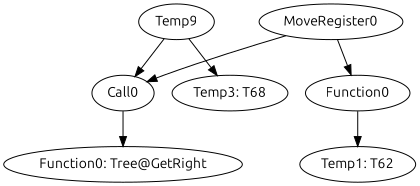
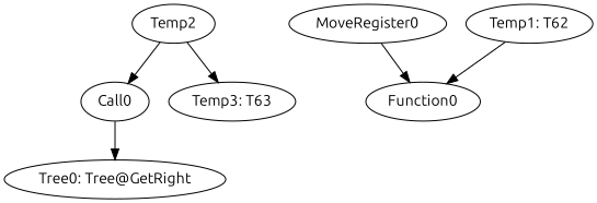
  digraph {
    fontname=Ubuntu
    ordering=out
    node [fontname=Ubuntu]
    edge [fontname=Ubuntu]
    Call0
-   "Function0: Tree@GetRight"
-   Temp2 [label=Temp9]
-   "Temp3: T68"
+   "Function0: Tree@GetRight" [label="Tree0: Tree@GetRight"]
+   Temp2
+   "Temp3: T68" [label="Temp3: T63"]
    MoveRegister0
    n6 [label=Function0]
    n7 [label="Temp1: T62"]
    Call0 -> "Function0: Tree@GetRight"
    Temp2 -> Call0
    Temp2 -> "Temp3: T68"
-   MoveRegister0 -> Call0
    MoveRegister0 -> n6
-   n6 -> n7
+   n7 -> n6
  }
